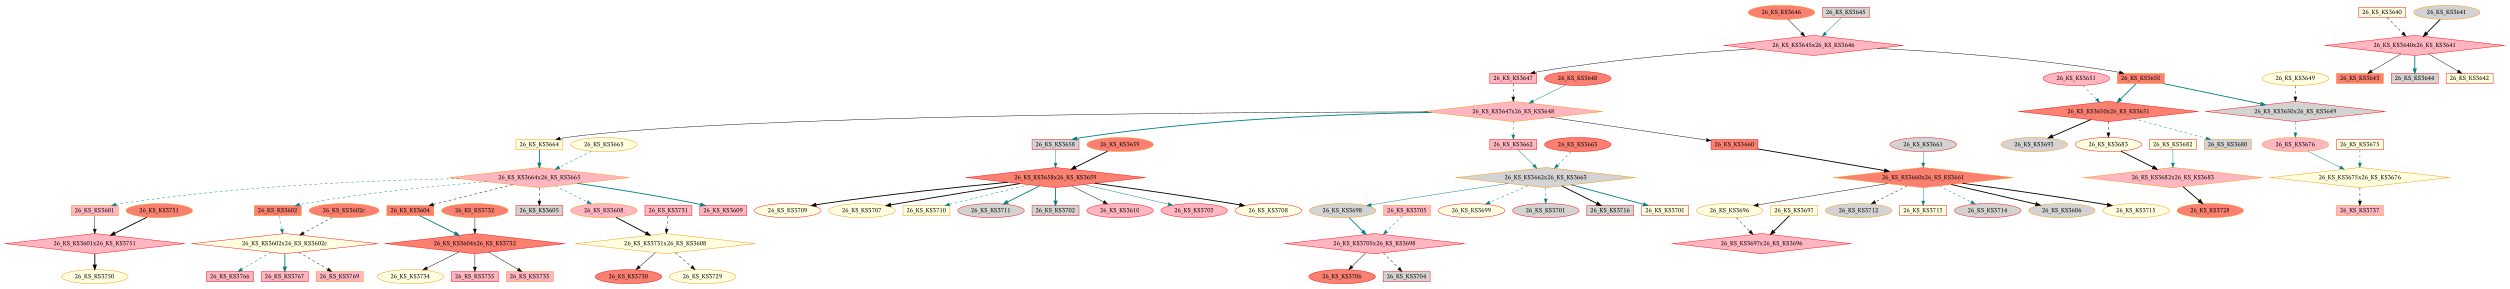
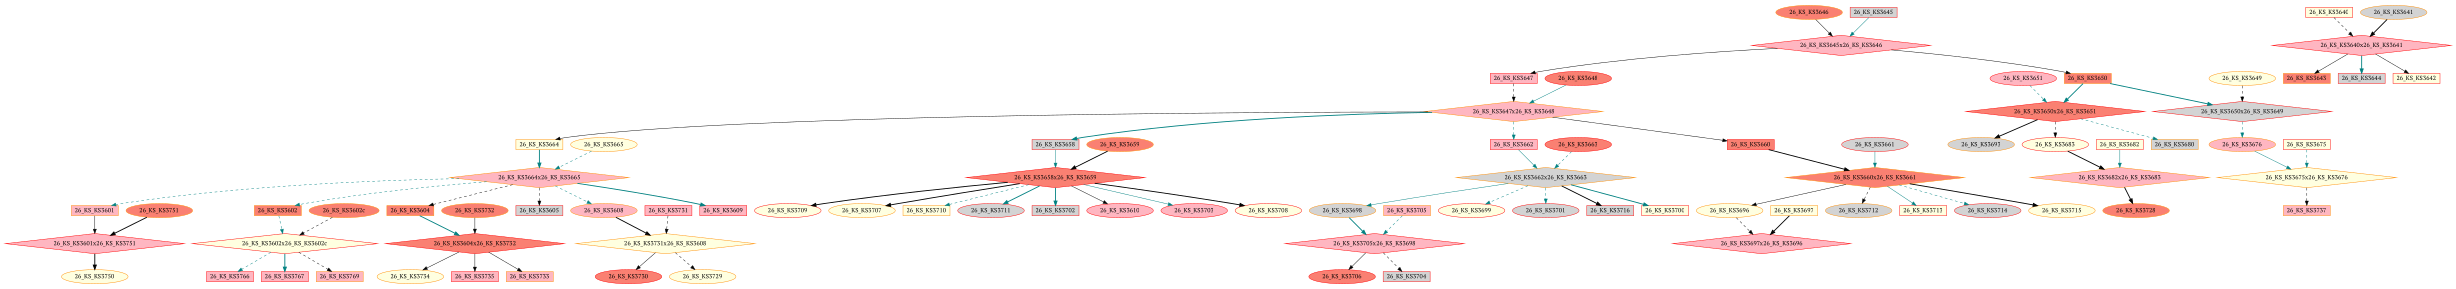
  digraph {
    fontname="PT Serif"
    node [color=red fillcolor=lightpink fontcolor=black fontname="PT Serif" regular=0 shape=ellipse style=filled]
    edge [color=black fontname="PT Serif" style=dashed]
    "26_KS_KS3750" [color=darkorange fillcolor=lightyellow height=0.3 width=0.5]
    "26_KS_KS3601x26_KS_KS3751" [height=.1 shape=diamond width=.1 fontcolor="" regular=""]
    "26_KS_KS3602" [color=darkorange fillcolor=salmon height=0.3 shape=box width=0.5]
    "26_KS_KS3602x26_KS_KS3602c" [fillcolor=lightyellow height=.1 shape=diamond width=.1 fontcolor="" regular=""]
    "26_KS_KS3766" [height=0.3 shape=polygon width=0.5]
    "26_KS_KS3767" [height=0.3 shape=polygon width=0.5]
    "26_KS_KS3769" [color=darkorange height=0.3 shape=polygon width=0.5]
    "26_KS_KS3664x26_KS_KS3665" [color=darkorange height=.1 shape=diamond width=.1 fontcolor="" regular=""]
    "26_KS_KS3604" [color=darkorange fillcolor=salmon height=0.3 shape=box width=0.5]
    "26_KS_KS3605" [fillcolor=lightgrey height=0.3 shape=box width=0.5]
    "26_KS_KS3608" [color=darkorange height=0.3 width=0.5]
    "26_KS_KS3601" [color=darkorange height=0.3 shape=box width=0.5]
    "26_KS_KS3609" [height=0.3 shape=box width=0.5]
    "26_KS_KS3604x26_KS_KS3732" [fillcolor=salmon height=.1 shape=diamond width=.1 fontcolor="" regular=""]
    "26_KS_KS3731x26_KS_KS3608" [color=darkorange fillcolor=lightyellow height=.1 shape=diamond width=.1 fontcolor="" regular=""]
    "26_KS_KS3698" [color=darkorange fillcolor=lightgrey height=0.3 width=0.5]
    "26_KS_KS3705x26_KS_KS3698" [height=.1 shape=diamond width=.1 fontcolor="" regular=""]
    "26_KS_KS3706" [fillcolor=salmon height=0.3 width=0.5]
    "26_KS_KS3704" [fillcolor=lightgrey height=0.3 shape=box width=0.5]
    "26_KS_KS3662x26_KS_KS3663" [color=darkorange fillcolor=lightgrey height=.1 shape=diamond width=.1 fontcolor="" regular=""]
    "26_KS_KS3699" [fillcolor=lightyellow height=0.3 width=0.5]
    "26_KS_KS3701" [fillcolor=lightgrey height=0.3 width=0.5]
    "26_KS_KS3716" [fillcolor=lightgrey height=0.3 shape=box width=0.5]
    "26_KS_KS3700" [fillcolor=lightyellow height=0.3 shape=box width=0.5]
    "26_KS_KS3705" [color=darkorange height=0.3 shape=box width=0.5]
    "26_KS_KS3693" [color=darkorange fillcolor=lightgrey height=0.3 width=0.5]
    "26_KS_KS3650x26_KS_KS3651" [fillcolor=salmon height=.1 shape=diamond width=.1 fontcolor="" regular=""]
    "26_KS_KS3683" [fillcolor=lightyellow height=0.3 width=0.5]
    "26_KS_KS3680" [color=darkorange fillcolor=lightgrey height=0.3 shape=box width=0.5]
    "26_KS_KS3682x26_KS_KS3683" [color=darkorange height=.1 shape=diamond width=.1 fontcolor="" regular=""]
    "26_KS_KS3728" [color=darkorange fillcolor=salmon height=0.3 width=0.5]
    "26_KS_KS3734" [color=darkorange fillcolor=lightyellow height=0.3 width=0.5]
    "26_KS_KS3735" [height=0.3 shape=box width=0.5]
    "26_KS_KS3733" [color=darkorange height=0.3 shape=box width=0.5]
    "26_KS_KS3682" [fillcolor=lightyellow height=0.3 shape=box width=0.5]
    "26_KS_KS3696" [color=darkorange fillcolor=lightyellow height=0.3 width=0.5]
    "26_KS_KS3697x26_KS_KS3696" [height=.1 shape=diamond width=.1 fontcolor="" regular=""]
    "26_KS_KS3660x26_KS_KS3661" [color=darkorange fillcolor=salmon height=.1 shape=diamond width=.1 fontcolor="" regular=""]
    "26_KS_KS3712" [color=darkorange fillcolor=lightgrey height=0.3 width=0.5]
    "26_KS_KS3713" [fillcolor=lightyellow height=0.3 shape=box width=0.5]
    "26_KS_KS3714" [fillcolor=lightgrey height=0.3 width=0.5]
-   "26_KS_KS3606" [color=darkorange fillcolor=lightgrey height=0.3 width=0.5]
    "26_KS_KS3715" [color=darkorange fillcolor=lightyellow height=0.3 width=0.5]
    "26_KS_KS3731" [height=0.3 shape=box width=0.5]
    "26_KS_KS3730" [fillcolor=salmon height=0.3 width=0.5]
    "26_KS_KS3729" [color=darkorange fillcolor=lightyellow height=0.3 width=0.5]
    "26_KS_KS3709" [fillcolor=lightyellow height=0.3 width=0.5]
    "26_KS_KS3658x26_KS_KS3659" [fillcolor=salmon height=.1 shape=diamond width=.1 fontcolor="" regular=""]
    "26_KS_KS3707" [color=darkorange fillcolor=lightyellow height=0.3 width=0.5]
    "26_KS_KS3710" [color=darkorange fillcolor=lightyellow height=0.3 shape=box width=0.5]
    "26_KS_KS3711" [fillcolor=lightgrey height=0.3 width=0.5]
    "26_KS_KS3702" [fillcolor=lightgrey height=0.3 shape=box width=0.5]
    "26_KS_KS3610" [height=0.3 width=0.5]
    "26_KS_KS3703" [height=0.3 width=0.5]
    "26_KS_KS3708" [fillcolor=lightyellow height=0.3 width=0.5]
    "26_KS_KS3732" [color=darkorange fillcolor=salmon height=0.3 width=0.5]
    "26_KS_KS3697" [color=darkorange fillcolor=lightyellow height=0.3 shape=box width=0.5]
    "26_KS_KS3751" [color=darkorange fillcolor=salmon height=0.3 width=0.5]
    "26_KS_KS3737" [color=darkorange height=0.3 shape=box width=0.5]
    "26_KS_KS3675x26_KS_KS3676" [color=darkorange fillcolor=lightyellow height=.1 shape=diamond width=.1 fontcolor="" regular=""]
    "26_KS_KS3650" [color=darkorange fillcolor=salmon height=0.3 shape=box width=0.5]
    "26_KS_KS3650x26_KS_KS3649" [fillcolor=lightgrey height=.1 shape=diamond width=.1 fontcolor="" regular=""]
    "26_KS_KS3676" [color=darkorange height=0.3 width=0.5]
    "26_KS_KS3645x26_KS_KS3646" [height=.1 shape=diamond width=.1 fontcolor="" regular=""]
    "26_KS_KS3647" [height=0.3 shape=box width=0.5]
    "26_KS_KS3647x26_KS_KS3648" [color=darkorange height=.1 shape=diamond width=.1 fontcolor="" regular=""]
    "26_KS_KS3649" [color=darkorange fillcolor=lightyellow height=0.3 width=0.5]
    "26_KS_KS3648" [fillcolor=salmon height=0.3 width=0.5]
    "26_KS_KS3658" [fillcolor=lightgrey height=0.3 shape=box width=0.5]
    "26_KS_KS3664" [color=darkorange fillcolor=lightyellow height=0.3 shape=box width=0.5]
    "26_KS_KS3662" [height=0.3 shape=box width=0.5]
    "26_KS_KS3660" [fillcolor=salmon height=0.3 shape=box width=0.5]
    "26_KS_KS3646" [color=darkorange fillcolor=salmon height=0.3 width=0.5]
    "26_KS_KS3651" [height=0.3 width=0.5]
    "26_KS_KS3645" [fillcolor=lightgrey height=0.3 shape=box width=0.5]
    "26_KS_KS3643" [color=darkorange fillcolor=salmon height=0.3 shape=box width=0.5]
    "26_KS_KS3640x26_KS_KS3641" [height=.1 shape=diamond width=.1 fontcolor="" regular=""]
    "26_KS_KS3644" [fillcolor=lightgrey height=0.3 shape=box width=0.5]
    "26_KS_KS3642" [fillcolor=lightyellow height=0.3 shape=box width=0.5]
    "26_KS_KS3640" [fillcolor=lightyellow height=0.3 shape=box width=0.5]
    "26_KS_KS3659" [color=darkorange fillcolor=salmon height=0.3 width=0.5]
    "26_KS_KS3602c" [color=darkorange fillcolor=salmon height=0.3 width=0.5]
    "26_KS_KS3675" [fillcolor=lightyellow height=0.3 shape=box width=0.5]
    "26_KS_KS3665" [color=darkorange fillcolor=lightyellow height=0.3 width=0.5]
    "26_KS_KS3663" [fillcolor=salmon height=0.3 width=0.5]
    "26_KS_KS3641" [color=darkorange fillcolor=lightgrey height=0.3 width=0.5]
    "26_KS_KS3661" [fillcolor=lightgrey height=0.3 width=0.5]
    "26_KS_KS3601x26_KS_KS3751" -> "26_KS_KS3750" [style=bold]
    "26_KS_KS3602" -> "26_KS_KS3602x26_KS_KS3602c" [color=teal]
    "26_KS_KS3602x26_KS_KS3602c" -> "26_KS_KS3766" [color=teal]
    "26_KS_KS3602x26_KS_KS3602c" -> "26_KS_KS3767" [color=teal style=bold]
    "26_KS_KS3602x26_KS_KS3602c" -> "26_KS_KS3769"
    "26_KS_KS3664x26_KS_KS3665" -> "26_KS_KS3602" [color=teal]
    "26_KS_KS3664x26_KS_KS3665" -> "26_KS_KS3604"
    "26_KS_KS3664x26_KS_KS3665" -> "26_KS_KS3605"
    "26_KS_KS3664x26_KS_KS3665" -> "26_KS_KS3608" [color=teal]
    "26_KS_KS3664x26_KS_KS3665" -> "26_KS_KS3601" [color=teal]
    "26_KS_KS3664x26_KS_KS3665" -> "26_KS_KS3609" [color=teal style=bold]
    "26_KS_KS3604" -> "26_KS_KS3604x26_KS_KS3732" [color=teal style=bold]
    "26_KS_KS3608" -> "26_KS_KS3731x26_KS_KS3608" [style=bold]
    "26_KS_KS3601" -> "26_KS_KS3601x26_KS_KS3751" [style=solid]
    "26_KS_KS3604x26_KS_KS3732" -> "26_KS_KS3734" [style=solid]
    "26_KS_KS3604x26_KS_KS3732" -> "26_KS_KS3735" [style=solid]
    "26_KS_KS3604x26_KS_KS3732" -> "26_KS_KS3733" [style=solid]
    "26_KS_KS3731x26_KS_KS3608" -> "26_KS_KS3730" [style=solid]
    "26_KS_KS3731x26_KS_KS3608" -> "26_KS_KS3729"
    "26_KS_KS3698" -> "26_KS_KS3705x26_KS_KS3698" [color=teal style=bold]
    "26_KS_KS3705x26_KS_KS3698" -> "26_KS_KS3706" [style=solid]
    "26_KS_KS3705x26_KS_KS3698" -> "26_KS_KS3704"
    "26_KS_KS3662x26_KS_KS3663" -> "26_KS_KS3698" [color=teal style=solid]
    "26_KS_KS3662x26_KS_KS3663" -> "26_KS_KS3699" [color=teal]
    "26_KS_KS3662x26_KS_KS3663" -> "26_KS_KS3701" [color=teal]
    "26_KS_KS3662x26_KS_KS3663" -> "26_KS_KS3716" [style=bold]
    "26_KS_KS3662x26_KS_KS3663" -> "26_KS_KS3700" [color=teal style=bold]
    "26_KS_KS3705" -> "26_KS_KS3705x26_KS_KS3698" [color=teal]
    "26_KS_KS3650x26_KS_KS3651" -> "26_KS_KS3693" [style=bold]
    "26_KS_KS3650x26_KS_KS3651" -> "26_KS_KS3683"
    "26_KS_KS3650x26_KS_KS3651" -> "26_KS_KS3680" [color=teal]
    "26_KS_KS3683" -> "26_KS_KS3682x26_KS_KS3683" [style=bold]
    "26_KS_KS3682x26_KS_KS3683" -> "26_KS_KS3728" [style=bold]
    "26_KS_KS3682" -> "26_KS_KS3682x26_KS_KS3683" [color=teal style=solid]
    "26_KS_KS3696" -> "26_KS_KS3697x26_KS_KS3696"
    "26_KS_KS3660x26_KS_KS3661" -> "26_KS_KS3696" [style=solid]
    "26_KS_KS3660x26_KS_KS3661" -> "26_KS_KS3712"
    "26_KS_KS3660x26_KS_KS3661" -> "26_KS_KS3713" [color=teal style=solid]
    "26_KS_KS3660x26_KS_KS3661" -> "26_KS_KS3714" [color=teal]
-   "26_KS_KS3660x26_KS_KS3661" -> "26_KS_KS3606" [style=bold]
    "26_KS_KS3660x26_KS_KS3661" -> "26_KS_KS3715" [style=bold]
    "26_KS_KS3731" -> "26_KS_KS3731x26_KS_KS3608"
    "26_KS_KS3658x26_KS_KS3659" -> "26_KS_KS3709" [style=bold]
    "26_KS_KS3658x26_KS_KS3659" -> "26_KS_KS3707" [style=bold]
    "26_KS_KS3658x26_KS_KS3659" -> "26_KS_KS3710" [color=teal]
    "26_KS_KS3658x26_KS_KS3659" -> "26_KS_KS3711" [color=teal style=bold]
    "26_KS_KS3658x26_KS_KS3659" -> "26_KS_KS3702" [color=teal style=bold]
    "26_KS_KS3658x26_KS_KS3659" -> "26_KS_KS3610" [style=solid]
    "26_KS_KS3658x26_KS_KS3659" -> "26_KS_KS3703" [color=teal style=solid]
    "26_KS_KS3658x26_KS_KS3659" -> "26_KS_KS3708" [style=bold]
    "26_KS_KS3732" -> "26_KS_KS3604x26_KS_KS3732" [style=solid]
    "26_KS_KS3697" -> "26_KS_KS3697x26_KS_KS3696" [style=bold]
    "26_KS_KS3751" -> "26_KS_KS3601x26_KS_KS3751" [style=bold]
    "26_KS_KS3675x26_KS_KS3676" -> "26_KS_KS3737"
    "26_KS_KS3650" -> "26_KS_KS3650x26_KS_KS3651" [color=teal style=bold]
    "26_KS_KS3650" -> "26_KS_KS3650x26_KS_KS3649" [color=teal style=bold]
    "26_KS_KS3650x26_KS_KS3649" -> "26_KS_KS3676" [color=teal]
    "26_KS_KS3676" -> "26_KS_KS3675x26_KS_KS3676" [color=teal style=solid]
    "26_KS_KS3645x26_KS_KS3646" -> "26_KS_KS3650" [style=solid]
    "26_KS_KS3645x26_KS_KS3646" -> "26_KS_KS3647" [style=solid]
    "26_KS_KS3647" -> "26_KS_KS3647x26_KS_KS3648"
    "26_KS_KS3647x26_KS_KS3648" -> "26_KS_KS3658" [color=teal style=bold]
    "26_KS_KS3647x26_KS_KS3648" -> "26_KS_KS3664" [style=solid]
    "26_KS_KS3647x26_KS_KS3648" -> "26_KS_KS3662" [color=teal]
    "26_KS_KS3647x26_KS_KS3648" -> "26_KS_KS3660" [style=solid]
    "26_KS_KS3649" -> "26_KS_KS3650x26_KS_KS3649"
    "26_KS_KS3648" -> "26_KS_KS3647x26_KS_KS3648" [color=teal style=solid]
    "26_KS_KS3658" -> "26_KS_KS3658x26_KS_KS3659" [color=teal style=solid]
    "26_KS_KS3664" -> "26_KS_KS3664x26_KS_KS3665" [color=teal style=bold]
    "26_KS_KS3662" -> "26_KS_KS3662x26_KS_KS3663" [color=teal style=solid]
    "26_KS_KS3660" -> "26_KS_KS3660x26_KS_KS3661" [style=bold]
    "26_KS_KS3646" -> "26_KS_KS3645x26_KS_KS3646" [style=solid]
    "26_KS_KS3651" -> "26_KS_KS3650x26_KS_KS3651" [color=teal]
    "26_KS_KS3645" -> "26_KS_KS3645x26_KS_KS3646" [color=teal style=solid]
    "26_KS_KS3640x26_KS_KS3641" -> "26_KS_KS3643" [style=solid]
    "26_KS_KS3640x26_KS_KS3641" -> "26_KS_KS3644" [color=teal style=bold]
    "26_KS_KS3640x26_KS_KS3641" -> "26_KS_KS3642" [style=solid]
    "26_KS_KS3640" -> "26_KS_KS3640x26_KS_KS3641"
    "26_KS_KS3659" -> "26_KS_KS3658x26_KS_KS3659" [style=bold]
    "26_KS_KS3602c" -> "26_KS_KS3602x26_KS_KS3602c"
    "26_KS_KS3675" -> "26_KS_KS3675x26_KS_KS3676" [color=teal]
    "26_KS_KS3665" -> "26_KS_KS3664x26_KS_KS3665" [color=teal]
    "26_KS_KS3663" -> "26_KS_KS3662x26_KS_KS3663" [color=teal]
    "26_KS_KS3641" -> "26_KS_KS3640x26_KS_KS3641" [style=bold]
    "26_KS_KS3661" -> "26_KS_KS3660x26_KS_KS3661" [color=teal style=solid]
  }
